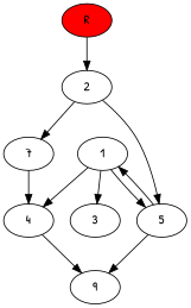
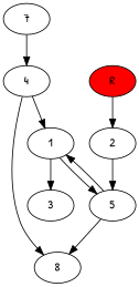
  digraph {
    fontname="Patrick Hand"
    node [fontname="Patrick Hand"]
    edge [fontname="Patrick Hand"]
    1
    3
    5
-   9
+   9 [label=8]
    2
    7
    4
    R [fillcolor="#ff0000" style=filled]
    1 -> 3
    1 -> 5
    5 -> 1
    5 -> 9
    2 -> 5
-   2 -> 7
    7 -> 4
-   1 -> 4
+   4 -> 1
    4 -> 9
    R -> 2
  }
